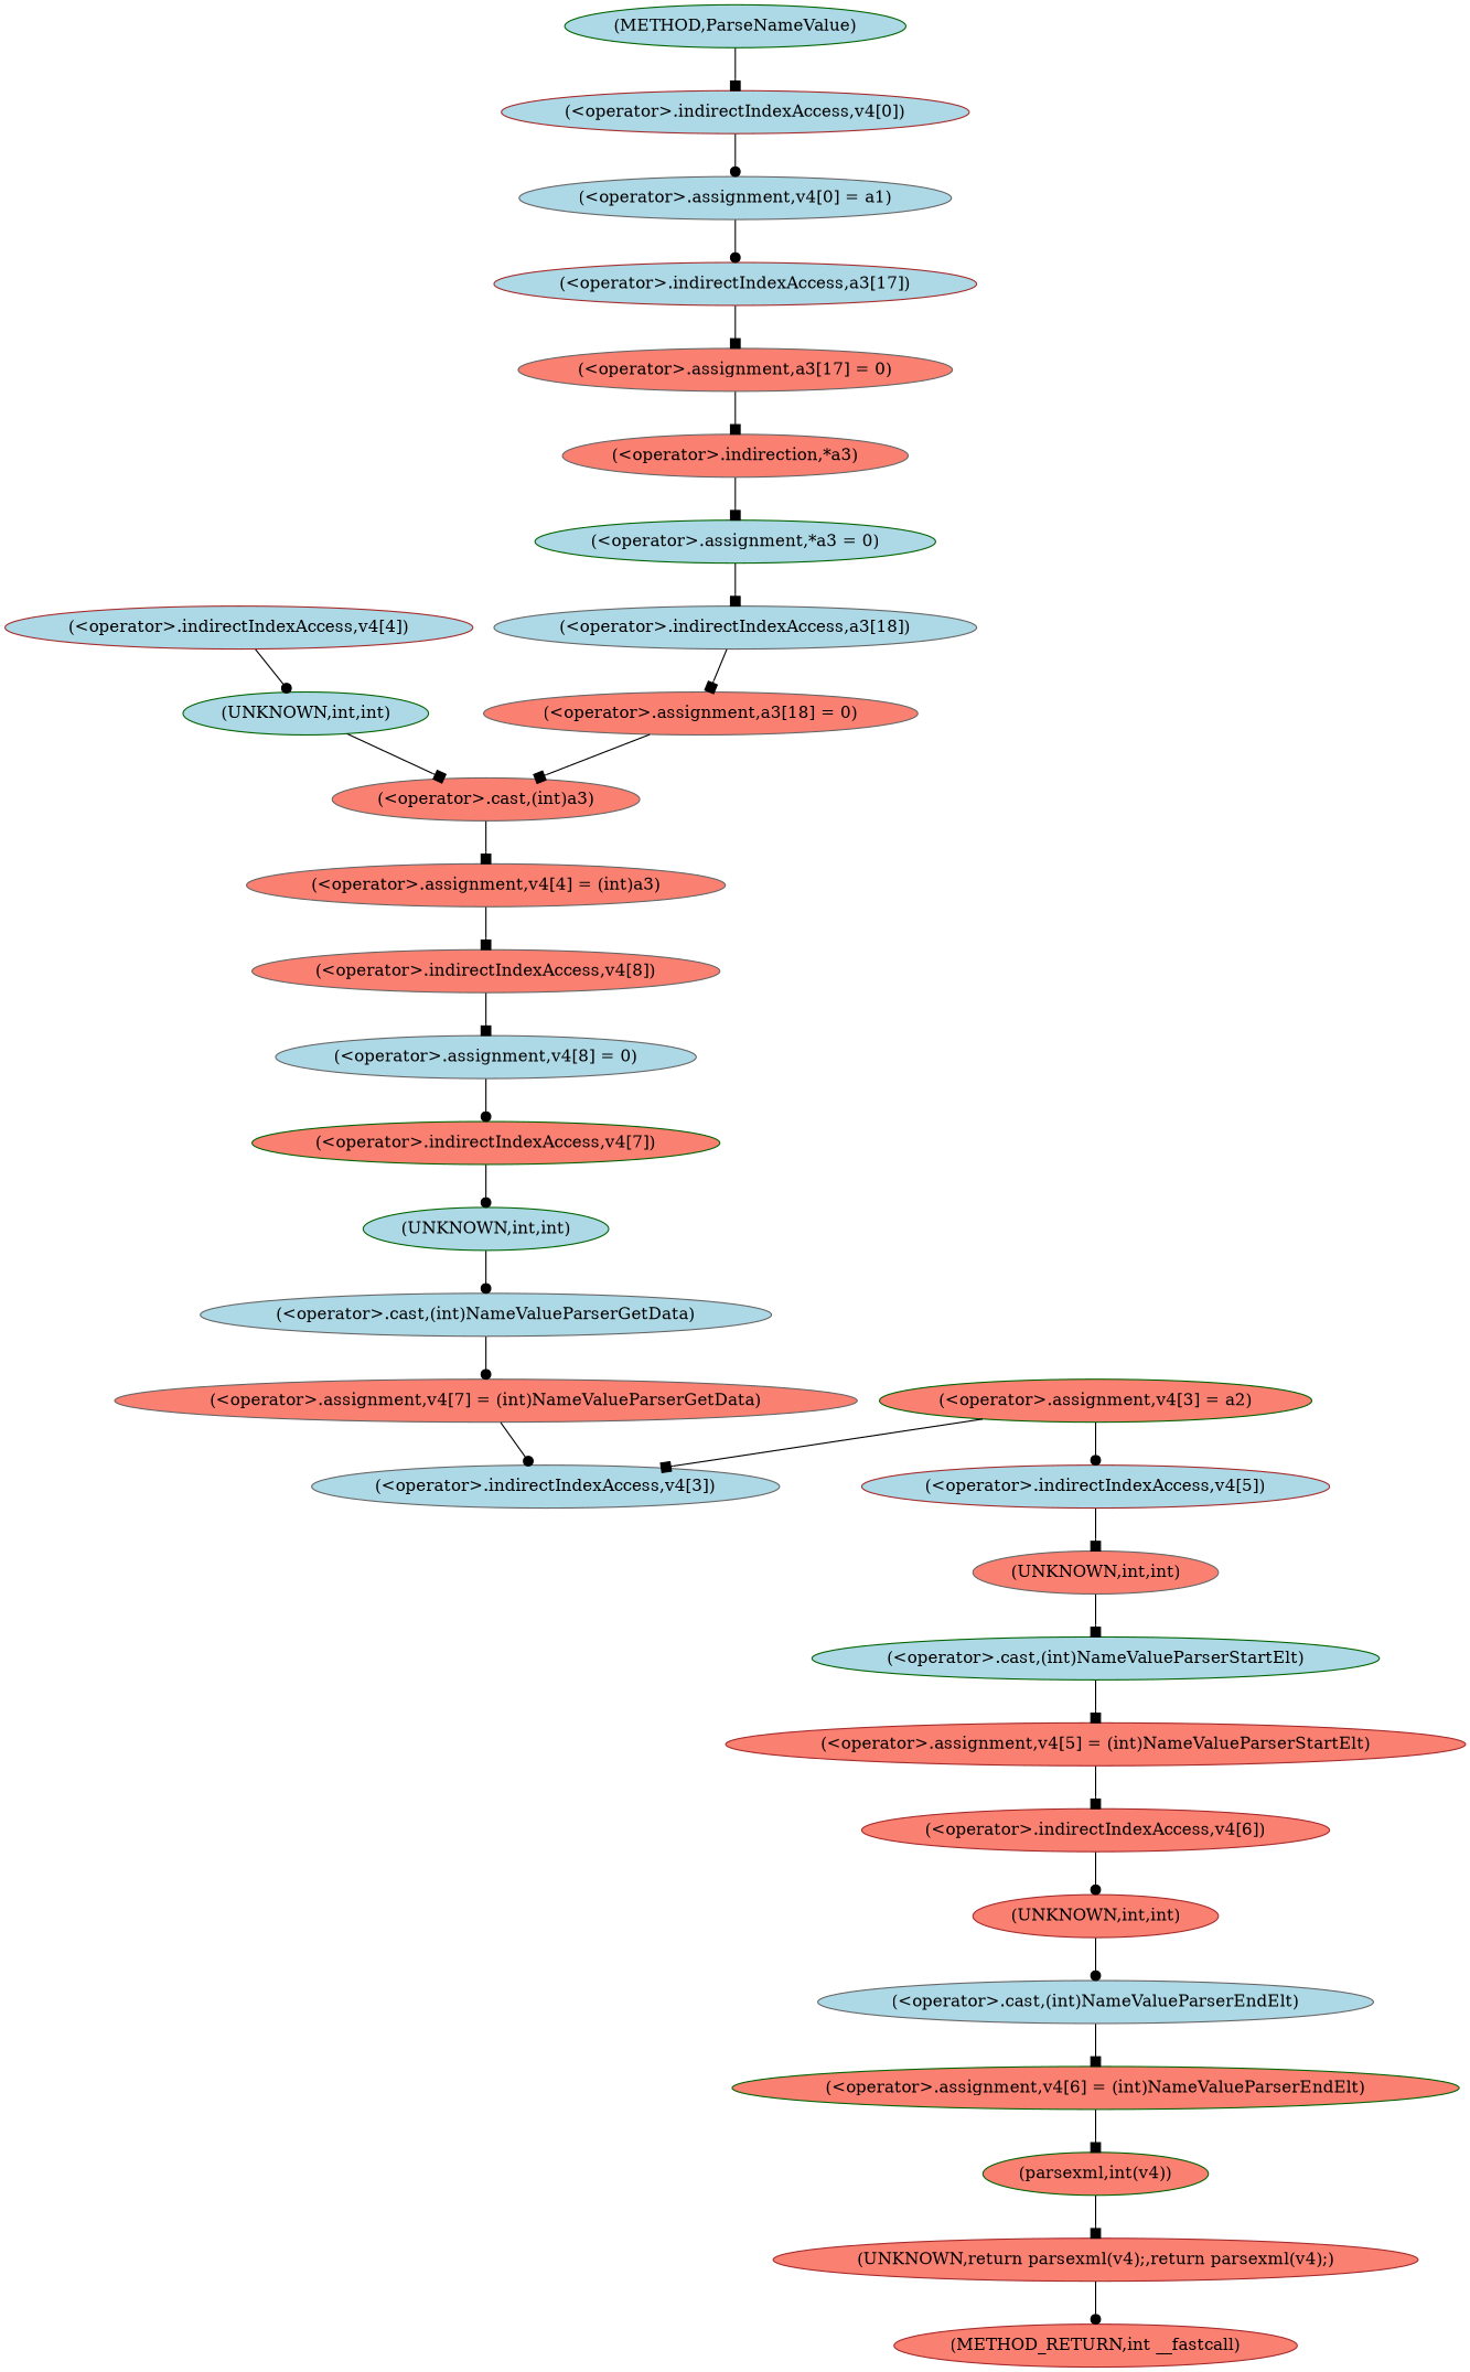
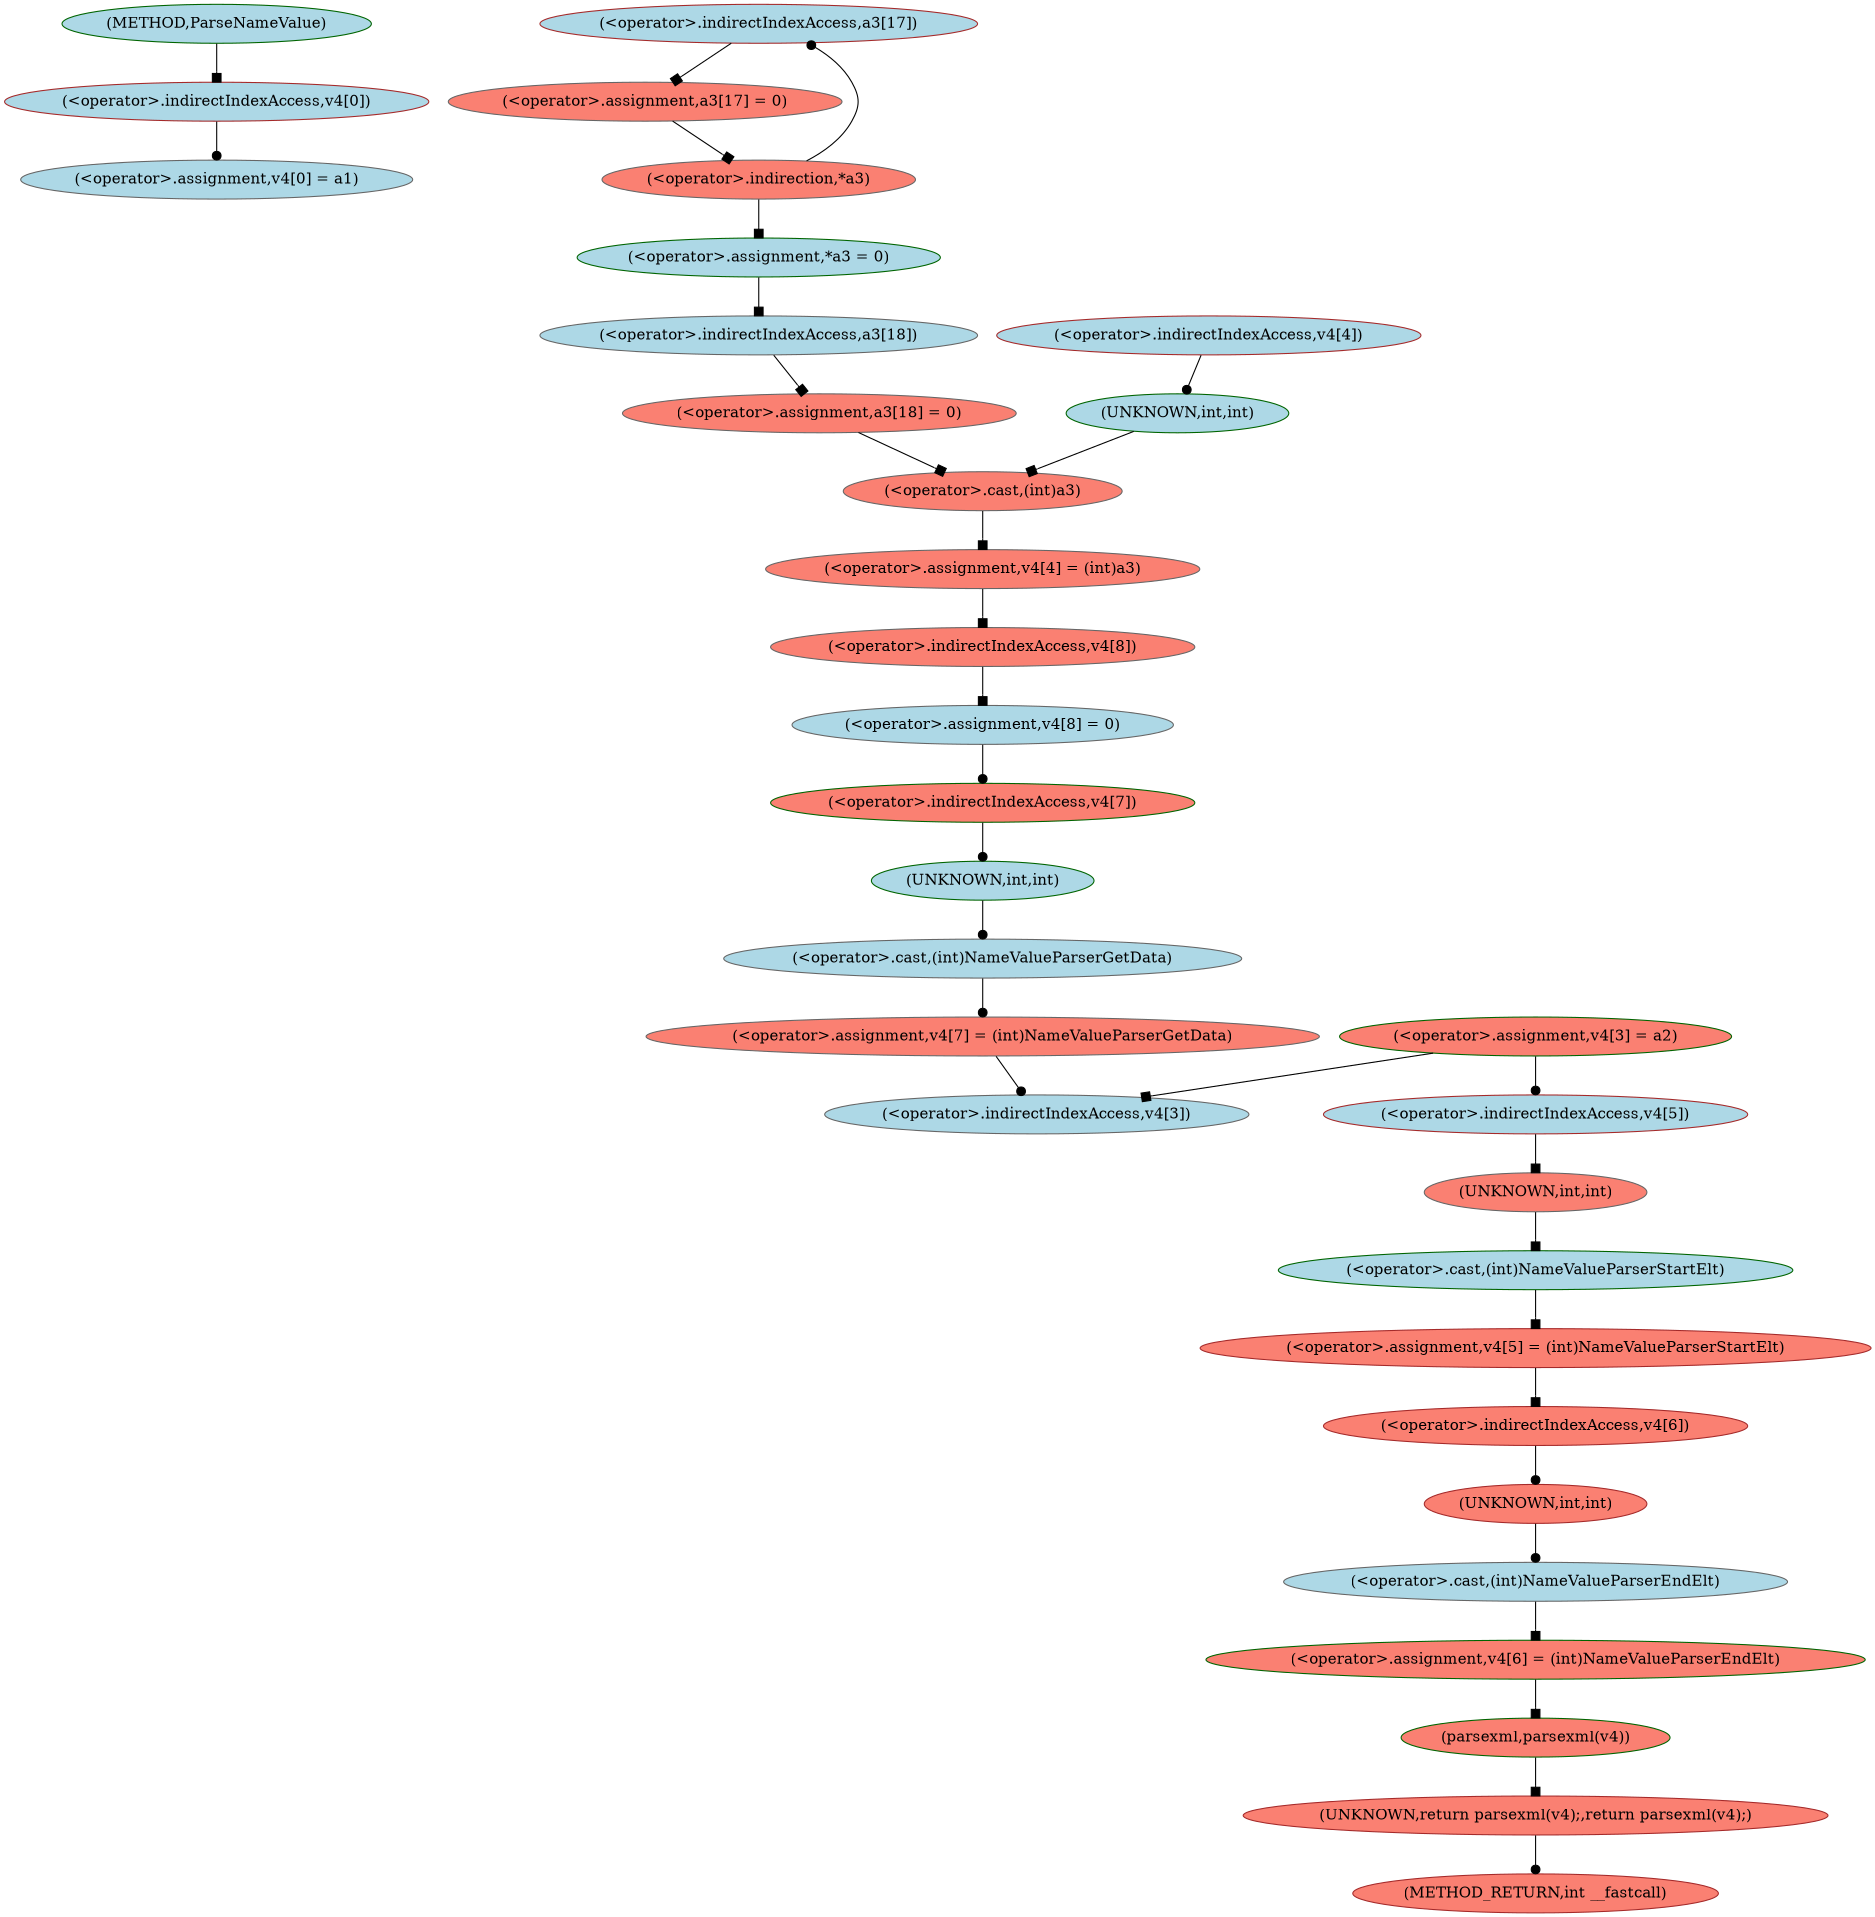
  digraph {
    node [color=gray40 fillcolor=salmon style=filled]
    edge [arrowhead=box]
    n1 [fillcolor=lightblue label="(<operator>.assignment,v4[0] = a1)"]
    n2 [color=brown fillcolor=lightblue label="(<operator>.indirectIndexAccess,a3[17])"]
    n3 [label="(<operator>.assignment,a3[17] = 0)"]
    n4 [color=brown fillcolor=lightblue label="(<operator>.indirectIndexAccess,v4[0])"]
    n5 [label="(<operator>.indirection,*a3)"]
    n6 [color=darkgreen fillcolor=lightblue label="(<operator>.assignment,*a3 = 0)"]
    n7 [fillcolor=lightblue label="(<operator>.indirectIndexAccess,a3[18])"]
    n8 [label="(<operator>.assignment,a3[18] = 0)"]
    n9 [label="(<operator>.cast,(int)a3)"]
    n10 [color=brown fillcolor=lightblue label="(<operator>.indirectIndexAccess,v4[4])"]
    n11 [color=darkgreen fillcolor=lightblue label="(UNKNOWN,int,int)"]
    n12 [label="(<operator>.assignment,v4[4] = (int)a3)"]
    n13 [label="(<operator>.indirectIndexAccess,v4[8])"]
    n14 [fillcolor=lightblue label="(<operator>.assignment,v4[8] = 0)"]
    n15 [color=darkgreen label="(<operator>.indirectIndexAccess,v4[7])"]
    n16 [color=darkgreen fillcolor=lightblue label="(UNKNOWN,int,int)"]
    n17 [label="(<operator>.assignment,v4[7] = (int)NameValueParserGetData)"]
    n18 [fillcolor=lightblue label="(<operator>.indirectIndexAccess,v4[3])"]
    n19 [fillcolor=lightblue label="(<operator>.cast,(int)NameValueParserGetData)"]
    n20 [color=darkgreen label="(<operator>.assignment,v4[3] = a2)"]
    n21 [color=brown fillcolor=lightblue label="(<operator>.indirectIndexAccess,v4[5])"]
    n22 [label="(UNKNOWN,int,int)"]
    n23 [color=brown label="(<operator>.assignment,v4[5] = (int)NameValueParserStartElt)"]
    n24 [color=brown label="(<operator>.indirectIndexAccess,v4[6])"]
    n25 [color=brown label="(UNKNOWN,int,int)"]
    n26 [color=darkgreen fillcolor=lightblue label="(<operator>.cast,(int)NameValueParserStartElt)"]
    n27 [color=darkgreen label="(<operator>.assignment,v4[6] = (int)NameValueParserEndElt)"]
-   n28 [color=darkgreen label="(parsexml,int(v4))"]
+   n28 [color=darkgreen label="(parsexml,parsexml(v4))"]
    n29 [color=brown label="(UNKNOWN,return parsexml(v4);,return parsexml(v4);)"]
    n30 [fillcolor=lightblue label="(<operator>.cast,(int)NameValueParserEndElt)"]
    n31 [color=brown label="(METHOD_RETURN,int __fastcall)"]
    n32 [color=darkgreen fillcolor=lightblue label="(METHOD,ParseNameValue)"]
-   n1 -> n2 [arrowhead=dot]
+   n5 -> n2 [arrowhead=dot]
    n2 -> n3
    n3 -> n5
    n4 -> n1 [arrowhead=dot]
    n5 -> n6
    n6 -> n7
    n7 -> n8
    n8 -> n9
    n9 -> n12
    n10 -> n11 [arrowhead=dot]
    n11 -> n9
    n12 -> n13
    n13 -> n14
    n14 -> n15 [arrowhead=dot]
    n15 -> n16 [arrowhead=dot]
    n16 -> n19 [arrowhead=dot]
    n17 -> n18 [arrowhead=dot]
    n19 -> n17 [arrowhead=dot]
    n20 -> n18
    n20 -> n21 [arrowhead=dot]
    n21 -> n22
    n22 -> n26
    n23 -> n24
    n24 -> n25 [arrowhead=dot]
    n25 -> n30 [arrowhead=dot]
    n26 -> n23
    n27 -> n28
    n28 -> n29
    n29 -> n31 [arrowhead=dot]
    n30 -> n27
    n32 -> n4
  }
